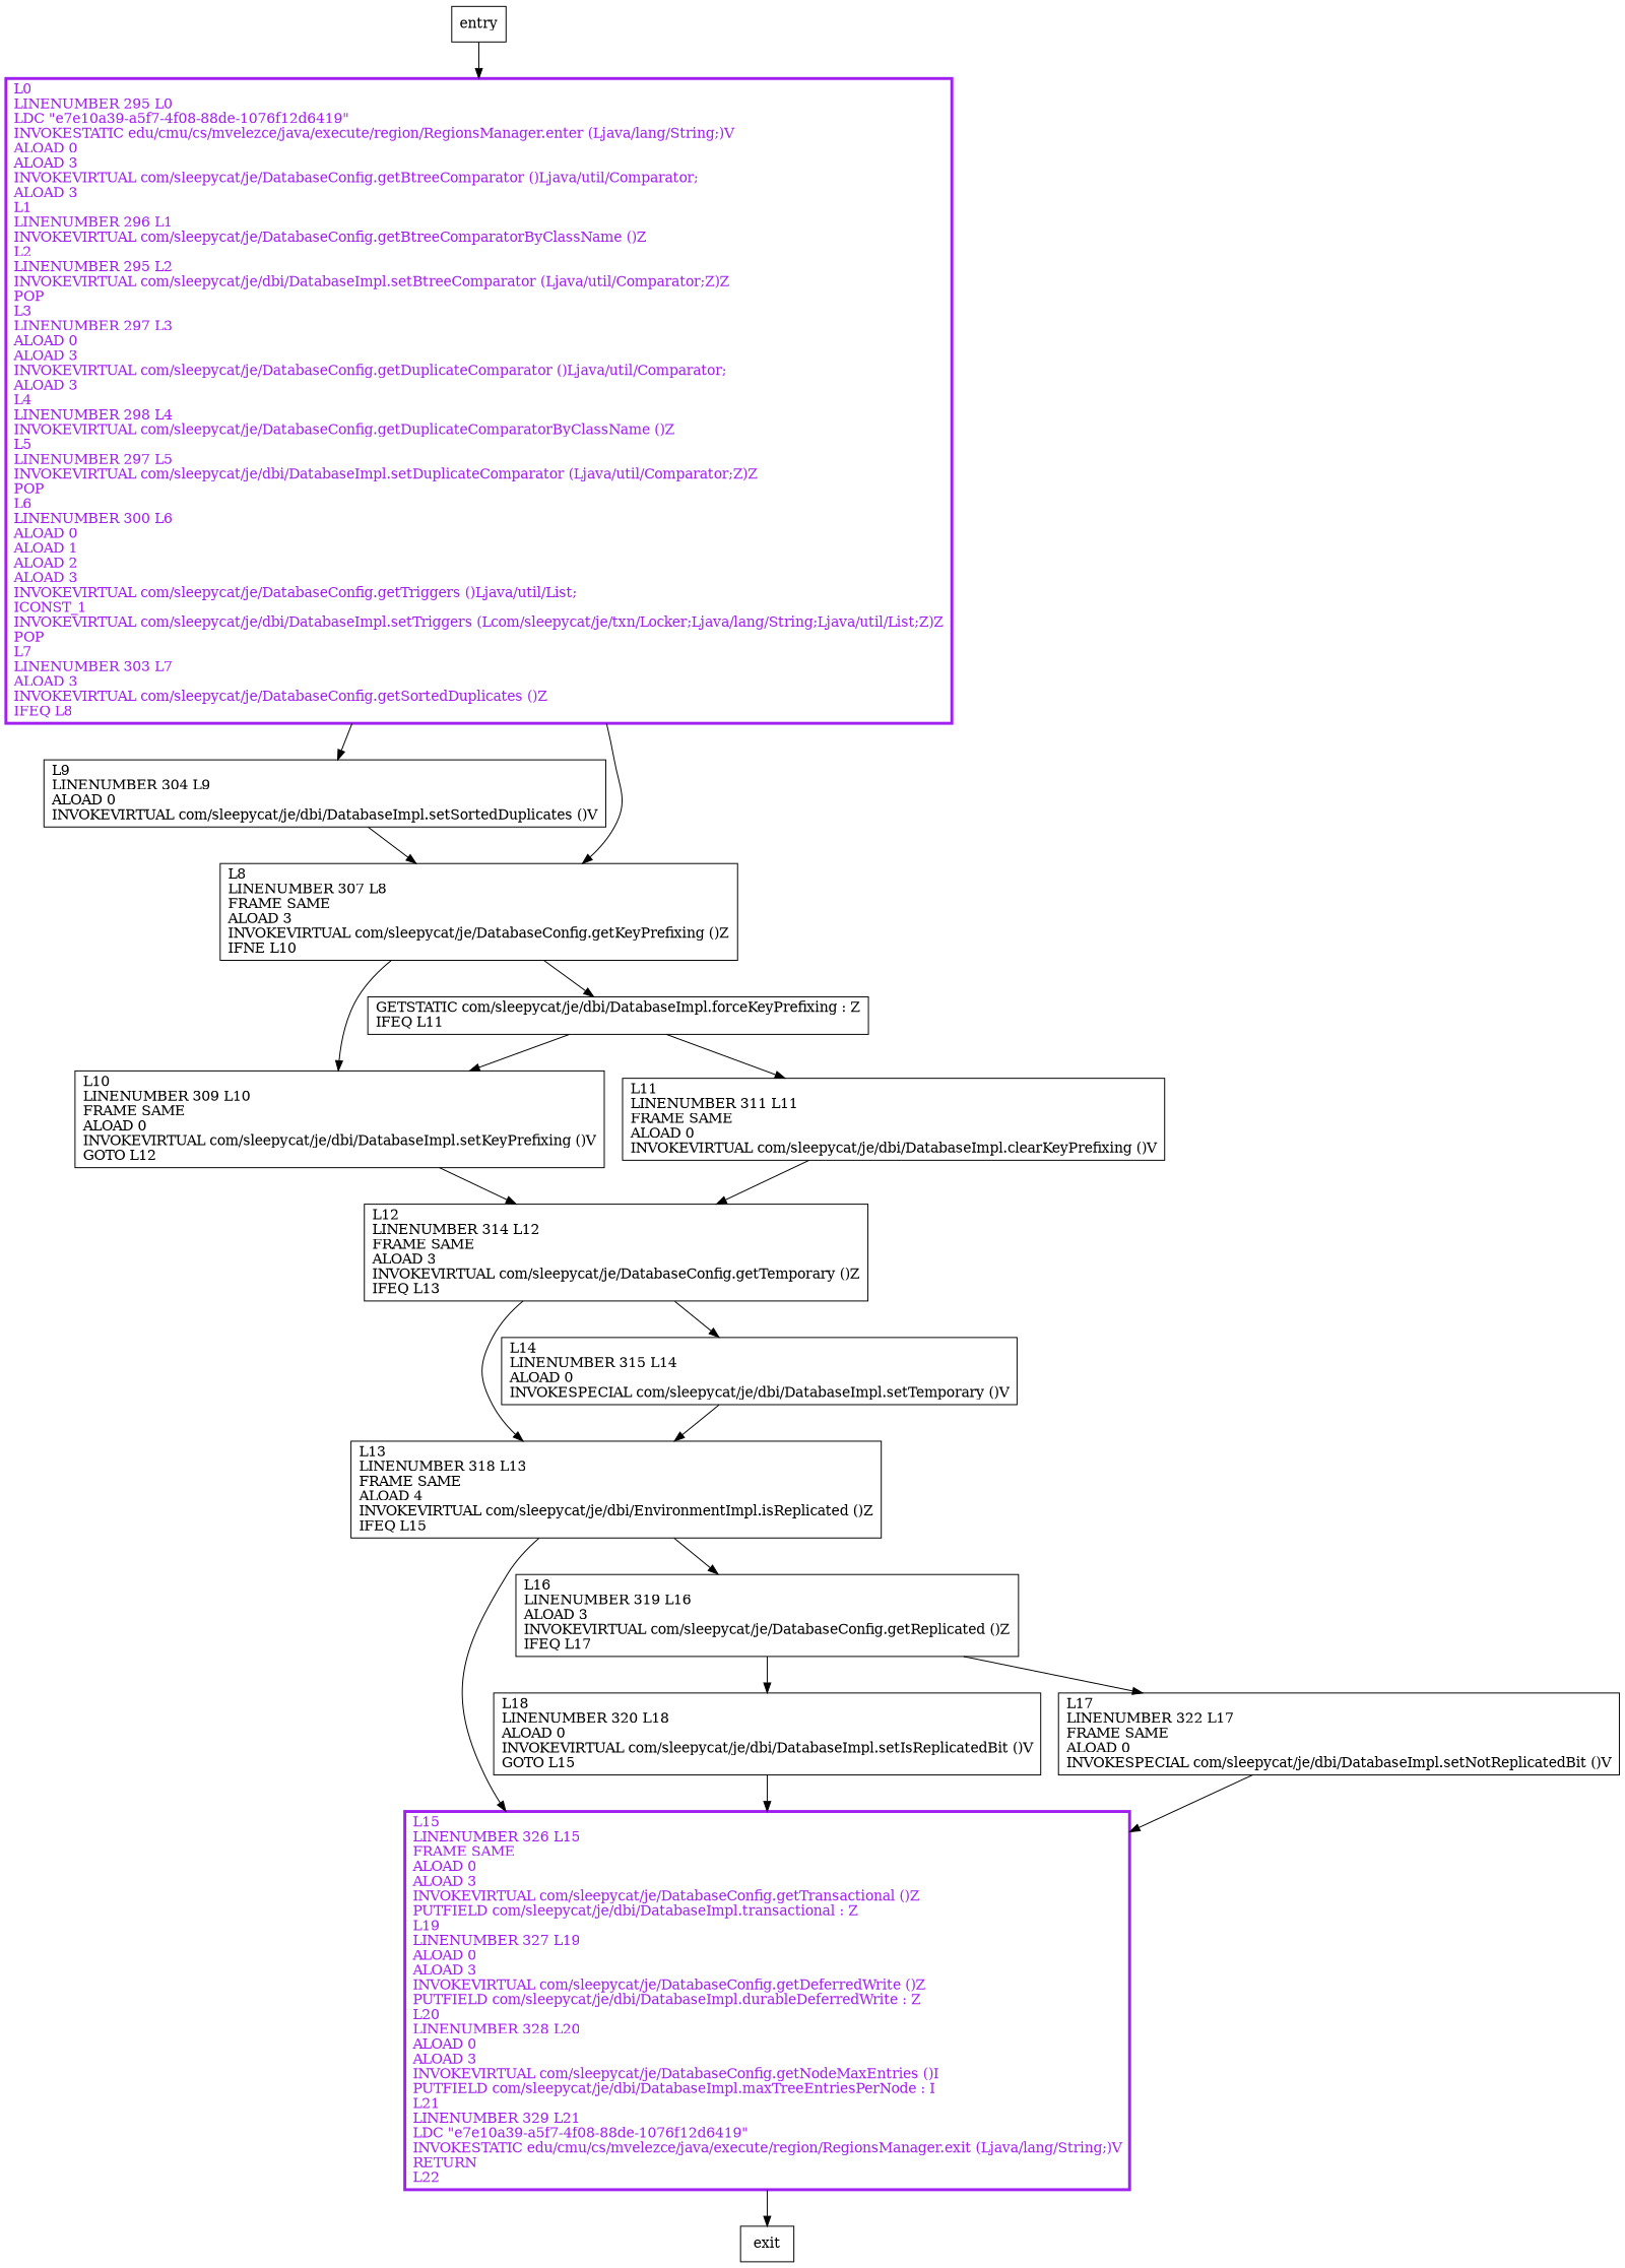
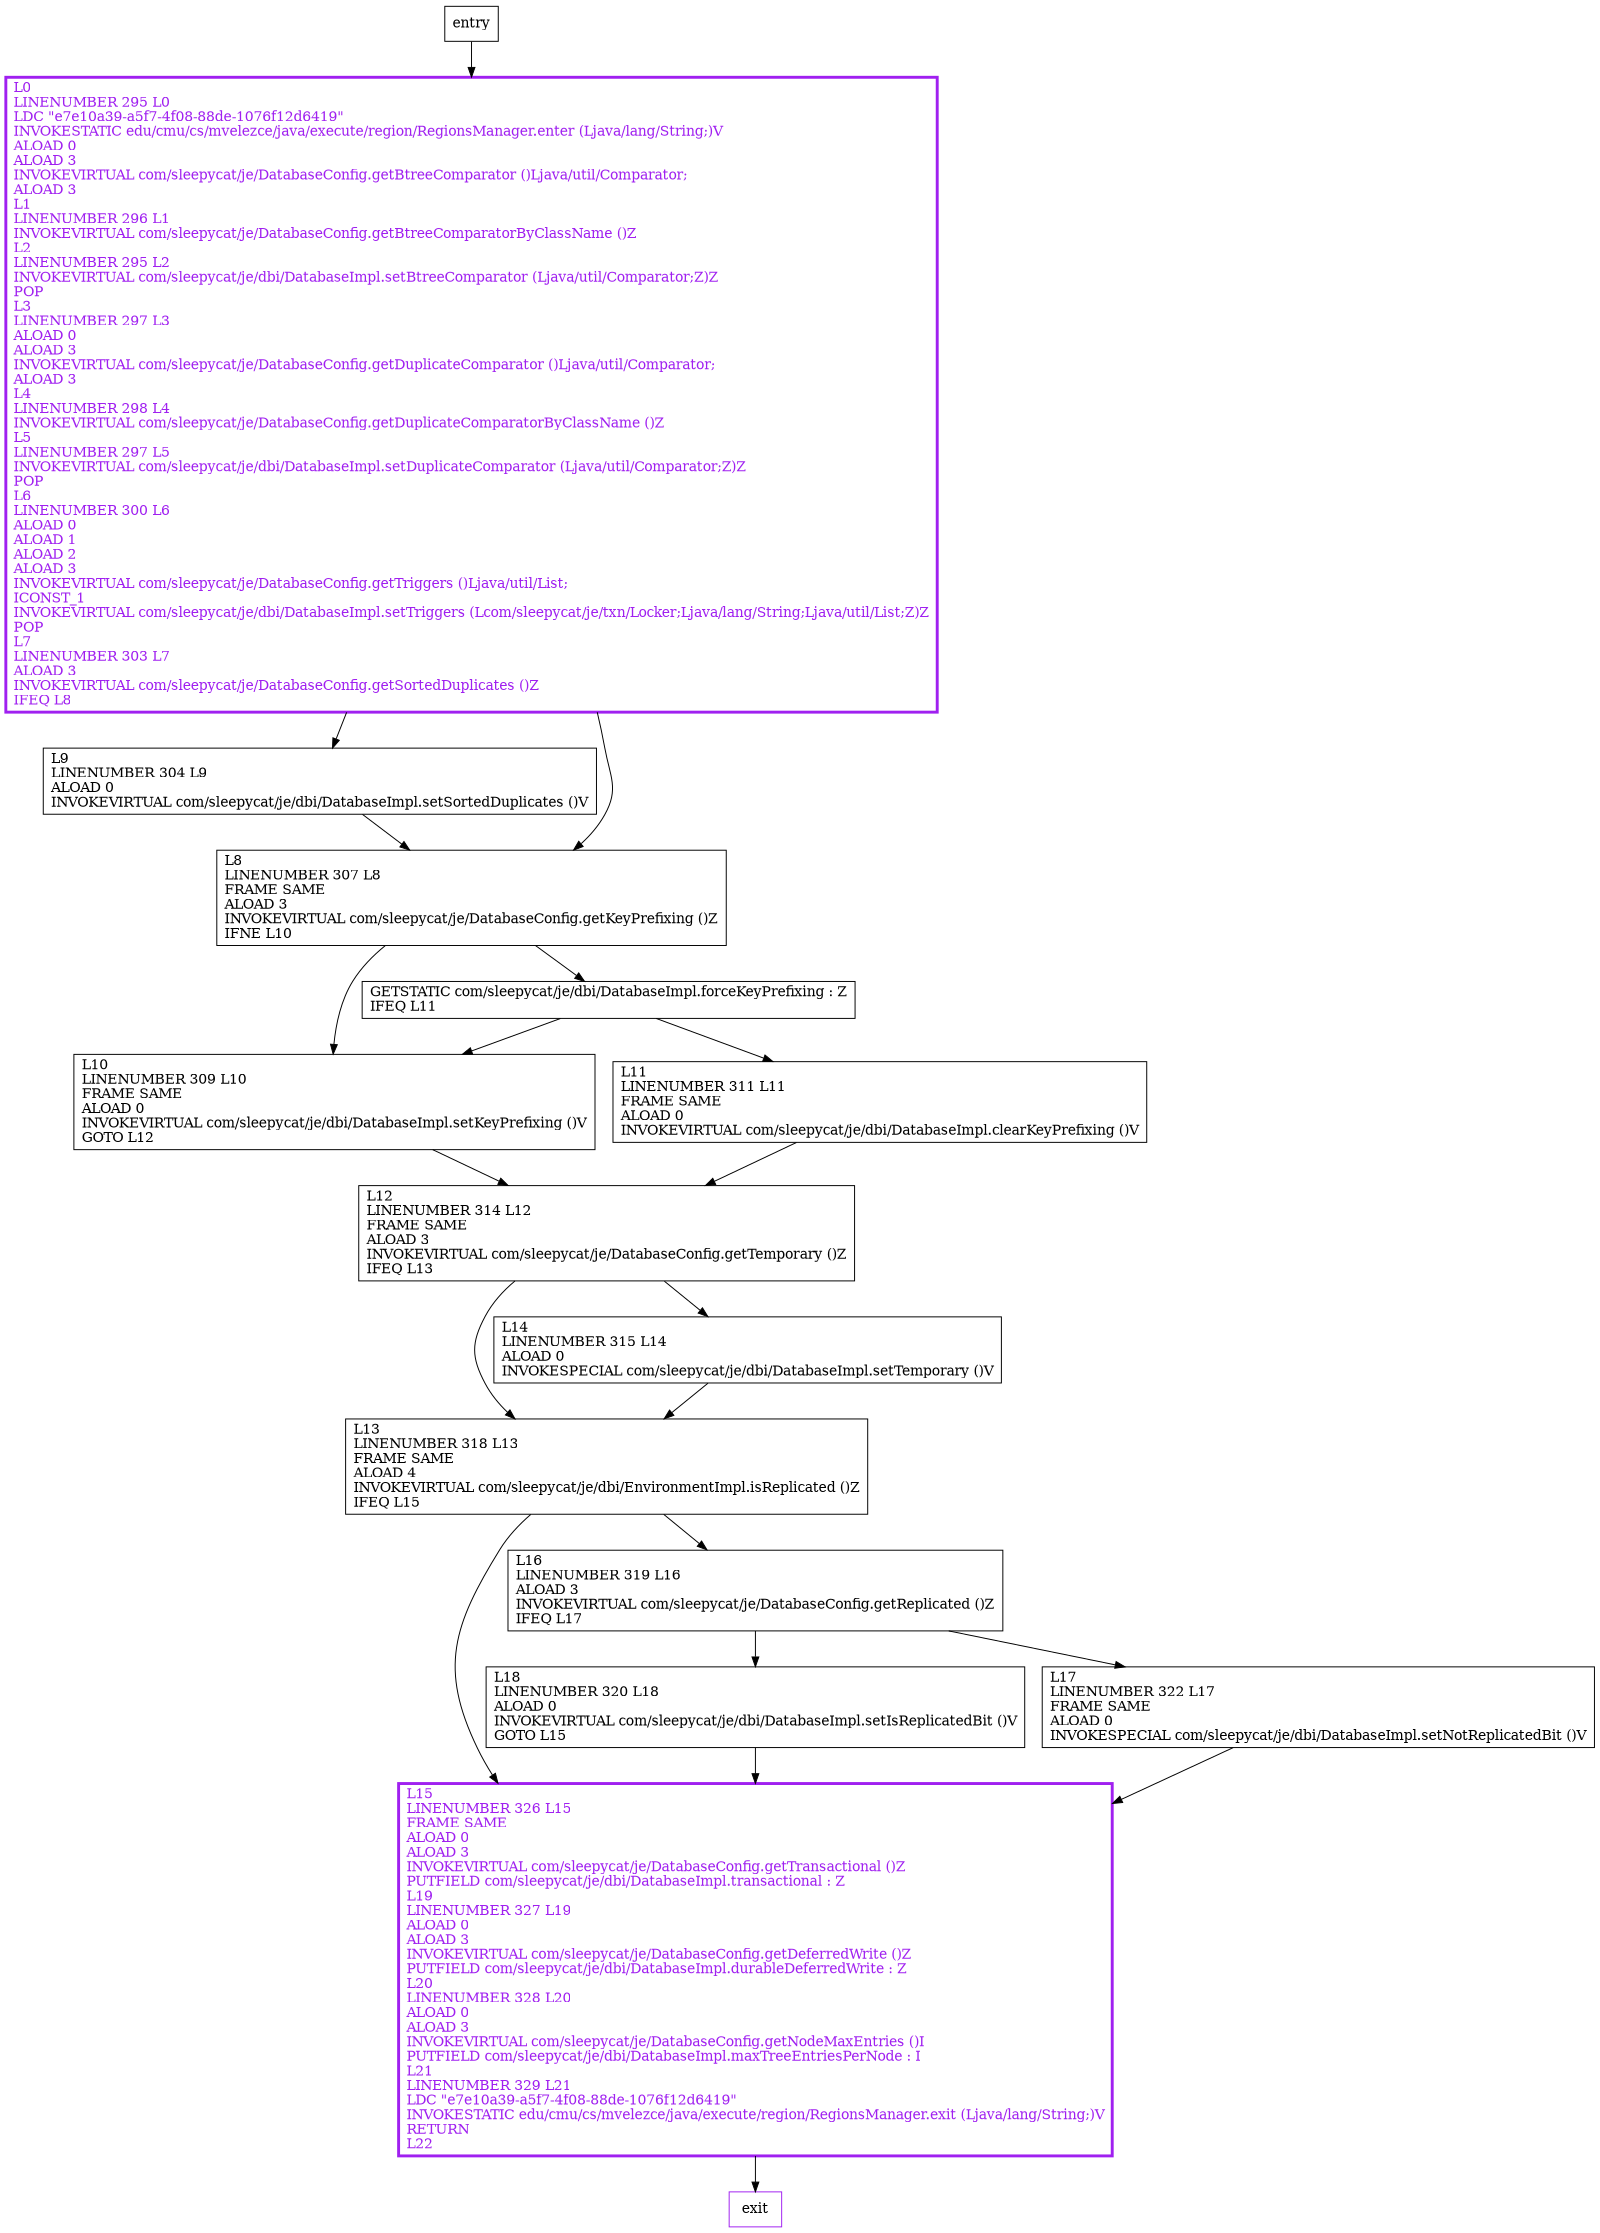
  digraph {
    node [shape=record]
    n1 [label="L12\lLINENUMBER 314 L12\lFRAME SAME\lALOAD 3\lINVOKEVIRTUAL com/sleepycat/je/DatabaseConfig.getTemporary ()Z\lIFEQ L13\l"]
    n2 [label="L13\lLINENUMBER 318 L13\lFRAME SAME\lALOAD 4\lINVOKEVIRTUAL com/sleepycat/je/dbi/EnvironmentImpl.isReplicated ()Z\lIFEQ L15\l"]
    n3 [label="L14\lLINENUMBER 315 L14\lALOAD 0\lINVOKESPECIAL com/sleepycat/je/dbi/DatabaseImpl.setTemporary ()V\l"]
    n4 [color=purple fontcolor=purple label="L15\lLINENUMBER 326 L15\lFRAME SAME\lALOAD 0\lALOAD 3\lINVOKEVIRTUAL com/sleepycat/je/DatabaseConfig.getTransactional ()Z\lPUTFIELD com/sleepycat/je/dbi/DatabaseImpl.transactional : Z\lL19\lLINENUMBER 327 L19\lALOAD 0\lALOAD 3\lINVOKEVIRTUAL com/sleepycat/je/DatabaseConfig.getDeferredWrite ()Z\lPUTFIELD com/sleepycat/je/dbi/DatabaseImpl.durableDeferredWrite : Z\lL20\lLINENUMBER 328 L20\lALOAD 0\lALOAD 3\lINVOKEVIRTUAL com/sleepycat/je/DatabaseConfig.getNodeMaxEntries ()I\lPUTFIELD com/sleepycat/je/dbi/DatabaseImpl.maxTreeEntriesPerNode : I\lL21\lLINENUMBER 329 L21\lLDC \"e7e10a39-a5f7-4f08-88de-1076f12d6419\"\lINVOKESTATIC edu/cmu/cs/mvelezce/java/execute/region/RegionsManager.exit (Ljava/lang/String;)V\lRETURN\lL22\l" penwidth=3]
    n5 [label="L16\lLINENUMBER 319 L16\lALOAD 3\lINVOKEVIRTUAL com/sleepycat/je/DatabaseConfig.getReplicated ()Z\lIFEQ L17\l"]
    n6 [label="L9\lLINENUMBER 304 L9\lALOAD 0\lINVOKEVIRTUAL com/sleepycat/je/dbi/DatabaseImpl.setSortedDuplicates ()V\l"]
    n7 [label="L8\lLINENUMBER 307 L8\lFRAME SAME\lALOAD 3\lINVOKEVIRTUAL com/sleepycat/je/DatabaseConfig.getKeyPrefixing ()Z\lIFNE L10\l"]
    n8 [label="GETSTATIC com/sleepycat/je/dbi/DatabaseImpl.forceKeyPrefixing : Z\lIFEQ L11\l"]
    n9 [label="L10\lLINENUMBER 309 L10\lFRAME SAME\lALOAD 0\lINVOKEVIRTUAL com/sleepycat/je/dbi/DatabaseImpl.setKeyPrefixing ()V\lGOTO L12\l"]
    n10 [label="L11\lLINENUMBER 311 L11\lFRAME SAME\lALOAD 0\lINVOKEVIRTUAL com/sleepycat/je/dbi/DatabaseImpl.clearKeyPrefixing ()V\l"]
    n11 [label="L18\lLINENUMBER 320 L18\lALOAD 0\lINVOKEVIRTUAL com/sleepycat/je/dbi/DatabaseImpl.setIsReplicatedBit ()V\lGOTO L15\l"]
-   exit
+   exit [color=purple]
    n13 [color=purple fontcolor=purple label="L0\lLINENUMBER 295 L0\lLDC \"e7e10a39-a5f7-4f08-88de-1076f12d6419\"\lINVOKESTATIC edu/cmu/cs/mvelezce/java/execute/region/RegionsManager.enter (Ljava/lang/String;)V\lALOAD 0\lALOAD 3\lINVOKEVIRTUAL com/sleepycat/je/DatabaseConfig.getBtreeComparator ()Ljava/util/Comparator;\lALOAD 3\lL1\lLINENUMBER 296 L1\lINVOKEVIRTUAL com/sleepycat/je/DatabaseConfig.getBtreeComparatorByClassName ()Z\lL2\lLINENUMBER 295 L2\lINVOKEVIRTUAL com/sleepycat/je/dbi/DatabaseImpl.setBtreeComparator (Ljava/util/Comparator;Z)Z\lPOP\lL3\lLINENUMBER 297 L3\lALOAD 0\lALOAD 3\lINVOKEVIRTUAL com/sleepycat/je/DatabaseConfig.getDuplicateComparator ()Ljava/util/Comparator;\lALOAD 3\lL4\lLINENUMBER 298 L4\lINVOKEVIRTUAL com/sleepycat/je/DatabaseConfig.getDuplicateComparatorByClassName ()Z\lL5\lLINENUMBER 297 L5\lINVOKEVIRTUAL com/sleepycat/je/dbi/DatabaseImpl.setDuplicateComparator (Ljava/util/Comparator;Z)Z\lPOP\lL6\lLINENUMBER 300 L6\lALOAD 0\lALOAD 1\lALOAD 2\lALOAD 3\lINVOKEVIRTUAL com/sleepycat/je/DatabaseConfig.getTriggers ()Ljava/util/List;\lICONST_1\lINVOKEVIRTUAL com/sleepycat/je/dbi/DatabaseImpl.setTriggers (Lcom/sleepycat/je/txn/Locker;Ljava/lang/String;Ljava/util/List;Z)Z\lPOP\lL7\lLINENUMBER 303 L7\lALOAD 3\lINVOKEVIRTUAL com/sleepycat/je/DatabaseConfig.getSortedDuplicates ()Z\lIFEQ L8\l" penwidth=3]
    n14 [label="L17\lLINENUMBER 322 L17\lFRAME SAME\lALOAD 0\lINVOKESPECIAL com/sleepycat/je/dbi/DatabaseImpl.setNotReplicatedBit ()V\l"]
    entry
    n1 -> n2
    n1 -> n3
    n2 -> n4
    n2 -> n5
    n3 -> n2
    n4 -> exit
    n5 -> n11
    n5 -> n14
    n6 -> n7
    n7 -> n8
    n7 -> n9
    n8 -> n9
    n8 -> n10
    n9 -> n1
    n10 -> n1
    n11 -> n4
    n13 -> n6
    n13 -> n7
    n14 -> n4
    entry -> n13
  }
